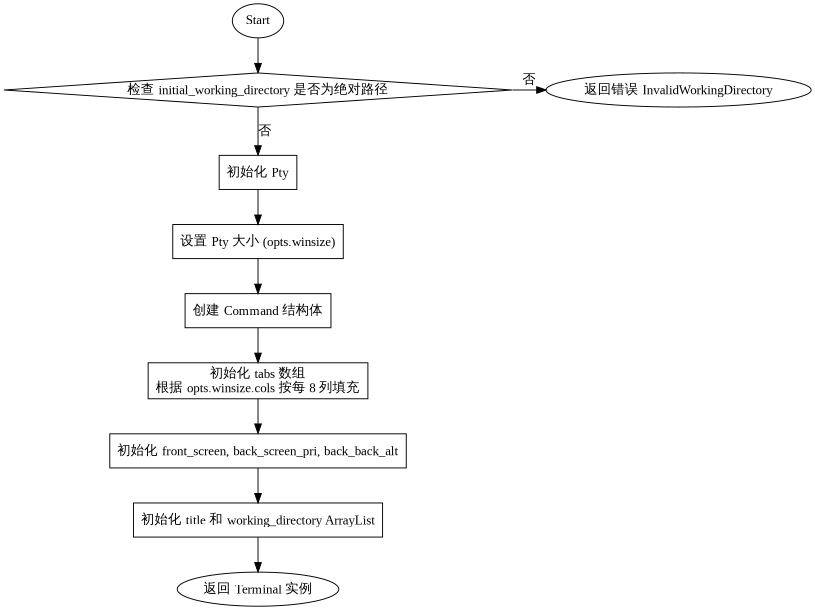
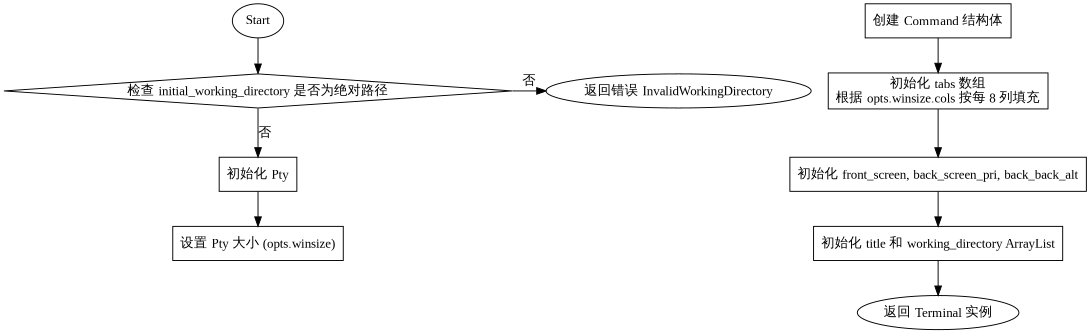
  digraph {
    fontname="Liberation Serif"
    node [fontname="Liberation Serif" shape=rectangle]
    edge [fontname="Liberation Serif"]
    n1 [label="检查 initial_working_directory 是否为绝对路径" shape=diamond]
    n2 [label="返回错误 InvalidWorkingDirectory" shape=ellipse]
    n3 [label="初始化 Pty"]
    n4 [label=Start shape=ellipse]
    n5 [label="设置 Pty 大小 (opts.winsize)"]
    n6 [label="创建 Command 结构体"]
    n7 [label="初始化 tabs 数组\n根据 opts.winsize.cols 按每 8 列填充"]
    n8 [label="初始化 front_screen, back_screen_pri, back_back_alt"]
    n9 [label="初始化 title 和 working_directory ArrayList"]
    n10 [label="返回 Terminal 实例" shape=ellipse]
    subgraph sub_1 {
      rank=same
      n1
      n2
    }
    n1 -> n2 [label="否"]
    n1 -> n3 [label="否"]
    n3 -> n5
    n4 -> n1
-   n5 -> n6
    n6 -> n7
    n7 -> n8
    n8 -> n9
    n9 -> n10
  }
